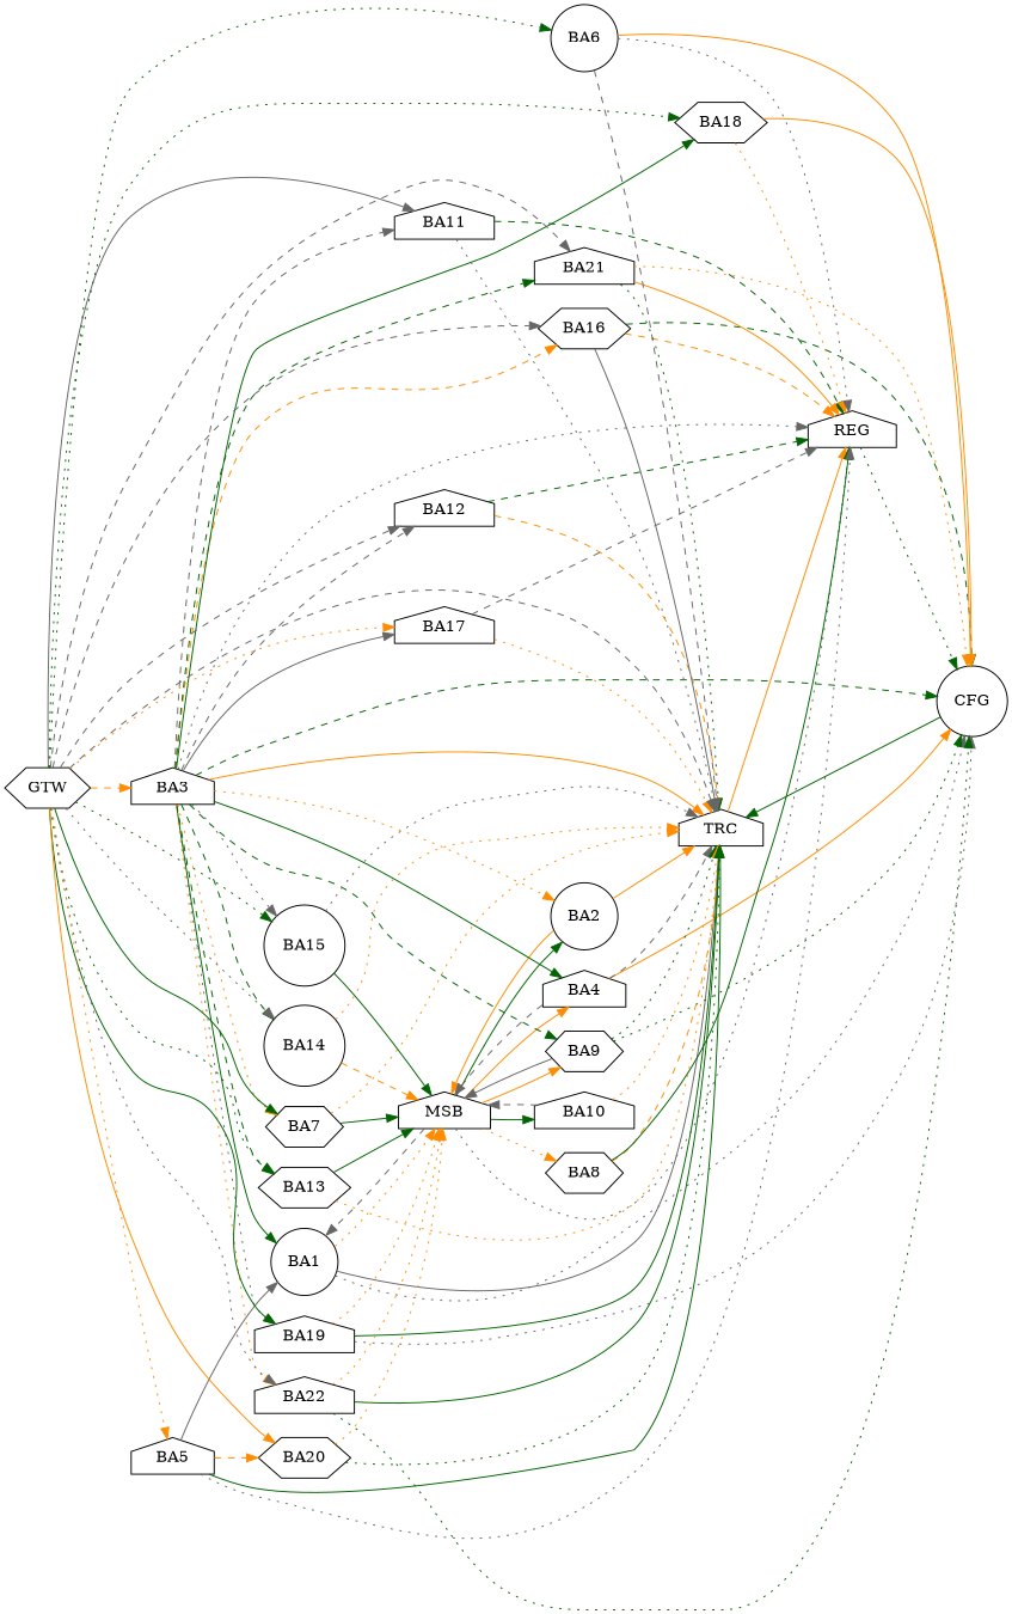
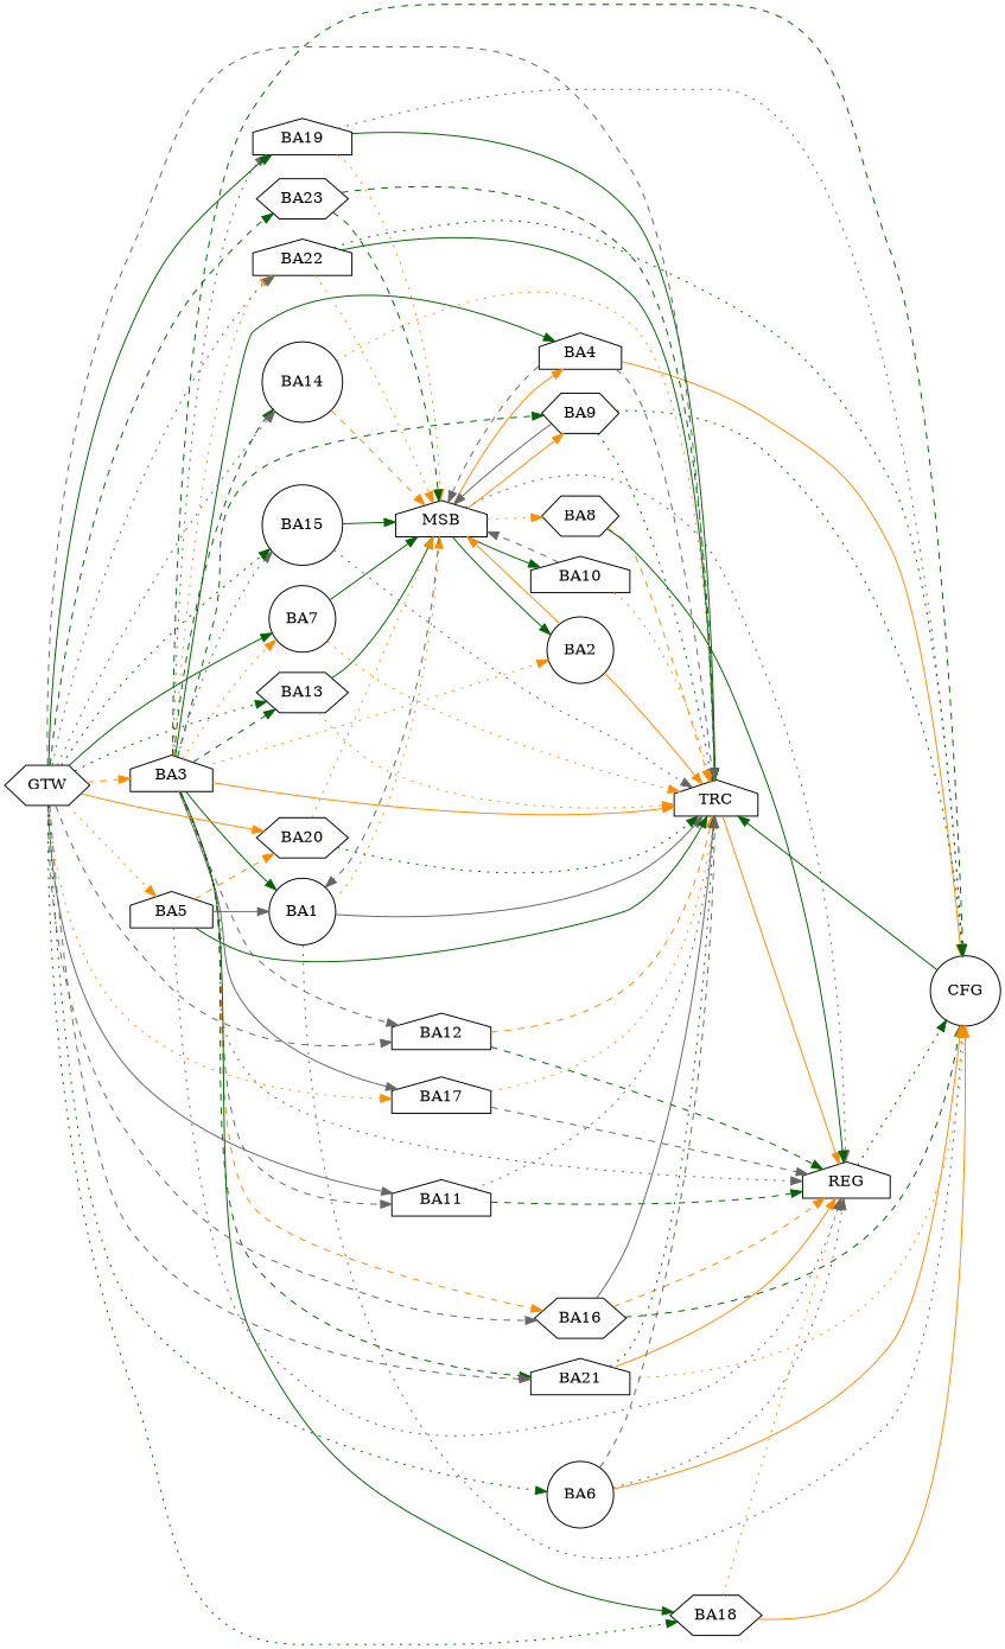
  strict digraph {
    rankdir=LR
    node [shape=house]
    edge [color=darkgreen style=dotted]
    n1 [label=BA1 shape=circle]
    n2 [label=MSB]
    n3 [label=CFG shape=circle]
    n4 [label=TRC]
    n5 [label=BA2 shape=circle]
    n6 [label=BA4]
    n7 [label=BA9 shape=hexagon]
    n8 [label=REG]
    n9 [label=BA8 shape=hexagon]
    n10 [label=BA10]
    n11 [label=BA3]
-   n12 [label=BA7 shape=hexagon]
+   n12 [label=BA7 shape=circle]
    n13 [label=BA11]
    n14 [label=BA12]
    n15 [label=BA13 shape=hexagon]
    n16 [label=BA14 shape=circle]
    n17 [label=BA15 shape=circle]
    n18 [label=BA16 shape=hexagon]
    n19 [label=BA17]
    n20 [label=BA18 shape=hexagon]
    n21 [label=BA19]
    n22 [label=BA21]
    n23 [label=BA22]
    n24 [label=BA20 shape=hexagon]
    n25 [label=BA5]
    n26 [label=BA6 shape=circle]
+   n27 [label=BA23 shape=hexagon]
    n28 [label=GTW shape=hexagon]
    n1 -> n2 [color=darkorange]
    n1 -> n3 [color=gray40]
    n1 -> n4 [color=gray40 style=solid]
    n2 -> n1 [color=gray40 style=dashed]
    n2 -> n5 [style=solid]
    n2 -> n6 [color=darkorange style=solid]
    n2 -> n7 [color=darkorange style=solid]
    n2 -> n8 [color=gray40]
    n2 -> n9 [color=darkorange]
    n2 -> n10 [style=solid]
    n3 -> n4 [style=solid]
    n4 -> n8 [color=darkorange style=solid]
    n5 -> n2 [color=darkorange style=solid]
    n5 -> n4 [color=darkorange style=solid]
    n6 -> n2 [color=gray40 style=dashed]
    n6 -> n3 [color=darkorange style=solid]
    n6 -> n4 [color=gray40 style=dashed]
    n7 -> n2 [color=gray40 style=solid]
    n7 -> n3
    n7 -> n4
    n8 -> n3
    n9 -> n4 [color=darkorange style=dashed]
    n9 -> n8 [style=solid]
    n10 -> n2 [color=gray40 style=dashed]
    n10 -> n4 [color=darkorange]
    n11 -> n1 [style=solid]
    n11 -> n3 [style=dashed]
    n11 -> n4 [color=darkorange style=solid]
    n11 -> n5 [color=darkorange]
    n11 -> n6 [style=solid]
    n11 -> n7 [style=dashed]
    n11 -> n8 [color=gray40]
    n11 -> n12 [color=darkorange]
    n11 -> n13 [color=gray40 style=dashed]
    n11 -> n14 [color=gray40 style=dashed]
    n11 -> n15 [style=dashed]
    n11 -> n16 [style=dashed]
    n11 -> n17 [color=gray40]
    n11 -> n18 [color=darkorange style=dashed]
    n11 -> n19 [color=gray40 style=solid]
    n11 -> n20 [style=solid]
    n11 -> n21 [color=gray40]
    n11 -> n22 [style=dashed]
    n11 -> n23 [color=darkorange]
    n12 -> n2 [style=solid]
    n12 -> n4 [color=darkorange]
    n13 -> n4 [color=gray40]
    n13 -> n8 [style=dashed]
    n14 -> n4 [color=darkorange style=dashed]
    n14 -> n8 [style=dashed]
    n15 -> n2 [style=solid]
    n15 -> n4 [color=darkorange]
    n16 -> n2 [color=darkorange style=dashed]
    n16 -> n4 [color=darkorange]
    n17 -> n2 [style=solid]
    n17 -> n4 [color=gray40]
    n18 -> n3 [style=dashed]
    n18 -> n4 [color=gray40 style=solid]
    n18 -> n8 [color=darkorange style=dashed]
    n19 -> n4 [color=darkorange]
    n19 -> n8 [color=gray40 style=dashed]
    n20 -> n3 [color=darkorange style=solid]
    n20 -> n8 [color=darkorange]
    n21 -> n2 [color=darkorange]
    n21 -> n3 [color=gray40]
    n21 -> n4 [style=solid]
    n22 -> n3 [color=darkorange]
    n22 -> n4
    n22 -> n8 [color=darkorange style=solid]
    n23 -> n2 [color=darkorange]
    n23 -> n3
    n23 -> n4 [style=solid]
    n24 -> n2 [color=darkorange]
    n24 -> n4
    n25 -> n1 [color=gray40 style=solid]
    n25 -> n4 [style=solid]
    n25 -> n8 [color=gray40]
    n25 -> n24 [color=darkorange style=dashed]
    n26 -> n3 [color=darkorange style=solid]
    n26 -> n4 [color=gray40 style=dashed]
    n26 -> n8 [color=gray40]
+   n27 -> n2 [style=dashed]
+   n27 -> n4 [style=dashed]
    n28 -> n4 [color=gray40 style=dashed]
    n28 -> n11 [color=darkorange style=dashed]
    n28 -> n12 [style=solid]
    n28 -> n13 [color=gray40 style=solid]
    n28 -> n14 [color=gray40 style=dashed]
    n28 -> n15
    n28 -> n16 [color=gray40]
    n28 -> n17
    n28 -> n18 [color=gray40 style=dashed]
    n28 -> n19 [color=darkorange]
    n28 -> n20
    n28 -> n21 [style=solid]
    n28 -> n22 [color=gray40 style=dashed]
    n28 -> n23 [color=gray40]
    n28 -> n24 [color=darkorange style=solid]
    n28 -> n25 [color=darkorange]
    n28 -> n26
+   n28 -> n27 [style=dashed]
  }
